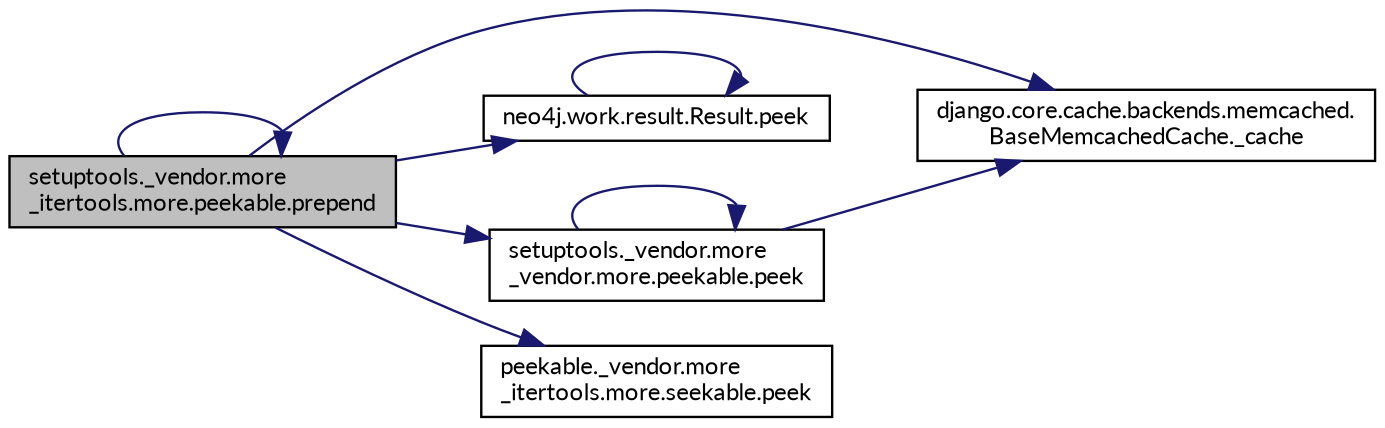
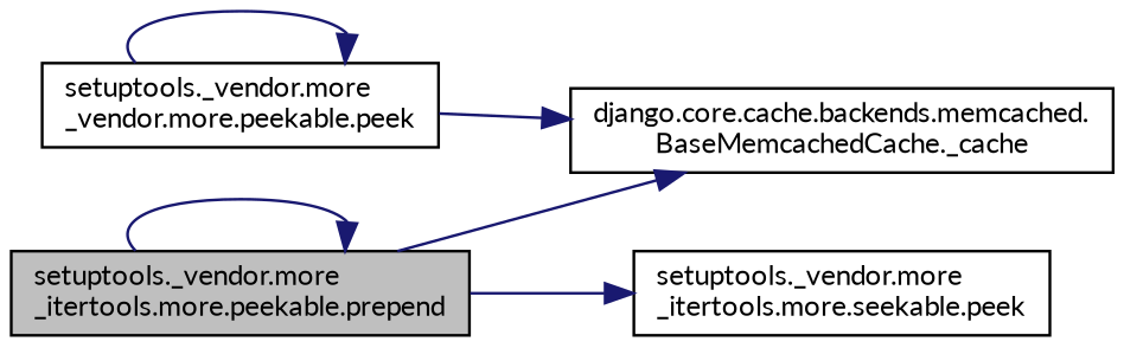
  digraph {
    fontname=Lato
    rankdir=LR
    node [color=black fillcolor=white fontname=Lato fontsize=10 shape=record style=filled]
    edge [color=midnightblue fontname=Lato fontsize=10 labelfontname=Helvetica labelfontsize=10 style=solid]
    n1 [fillcolor=grey75 fontcolor=black height=0.2 label="setuptools._vendor.more\l_itertools.more.peekable.prepend" width=0.4]
    n2 [height=0.2 label="django.core.cache.backends.memcached.\lBaseMemcachedCache._cache" width=0.4]
-   n3 [height=0.2 label="neo4j.work.result.Result.peek" width=0.4]
    n4 [height=0.2 label="setuptools._vendor.more\l_vendor.more.peekable.peek" width=0.4]
-   n5 [height=0.2 label="peekable._vendor.more\l_itertools.more.seekable.peek" width=0.4]
+   n5 [height=0.2 label="setuptools._vendor.more\l_itertools.more.seekable.peek" width=0.4]
    n1 -> n1
    n1 -> n2
-   n1 -> n3
-   n1 -> n4
    n1 -> n5
-   n3 -> n3
    n4 -> n2
    n4 -> n4
  }
